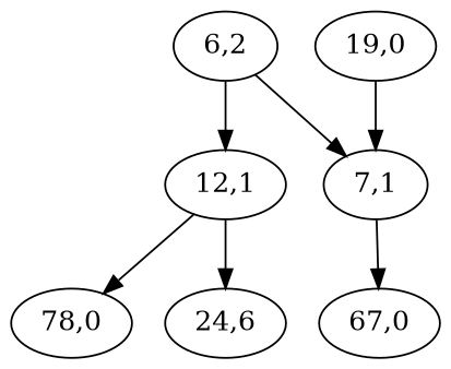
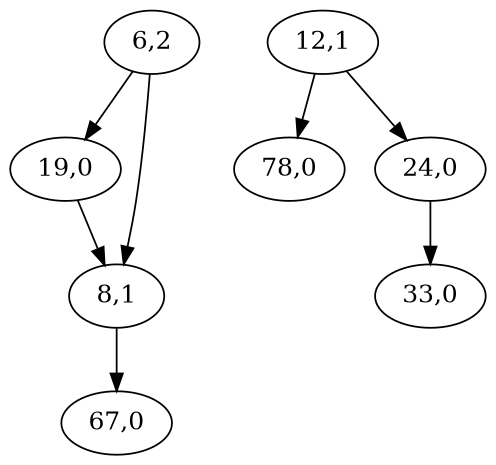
  digraph {
    ordering=out
    "6,2"
    "12,1"
-   "7,1"
+   "7,1" [label="8,1"]
    n4 [label="78,0"]
-   "24,0" [label="24,6"]
+   "24,0"
    n6 [label="67,0"]
+   "33,0"
    "19,0"
-   "6,2" -> "12,1"
+   "6,2" -> "19,0"
    "6,2" -> "7,1"
    "12,1" -> n4
    "12,1" -> "24,0"
    "7,1" -> n6
+   "24,0" -> "33,0"
    "19,0" -> "7,1"
  }
